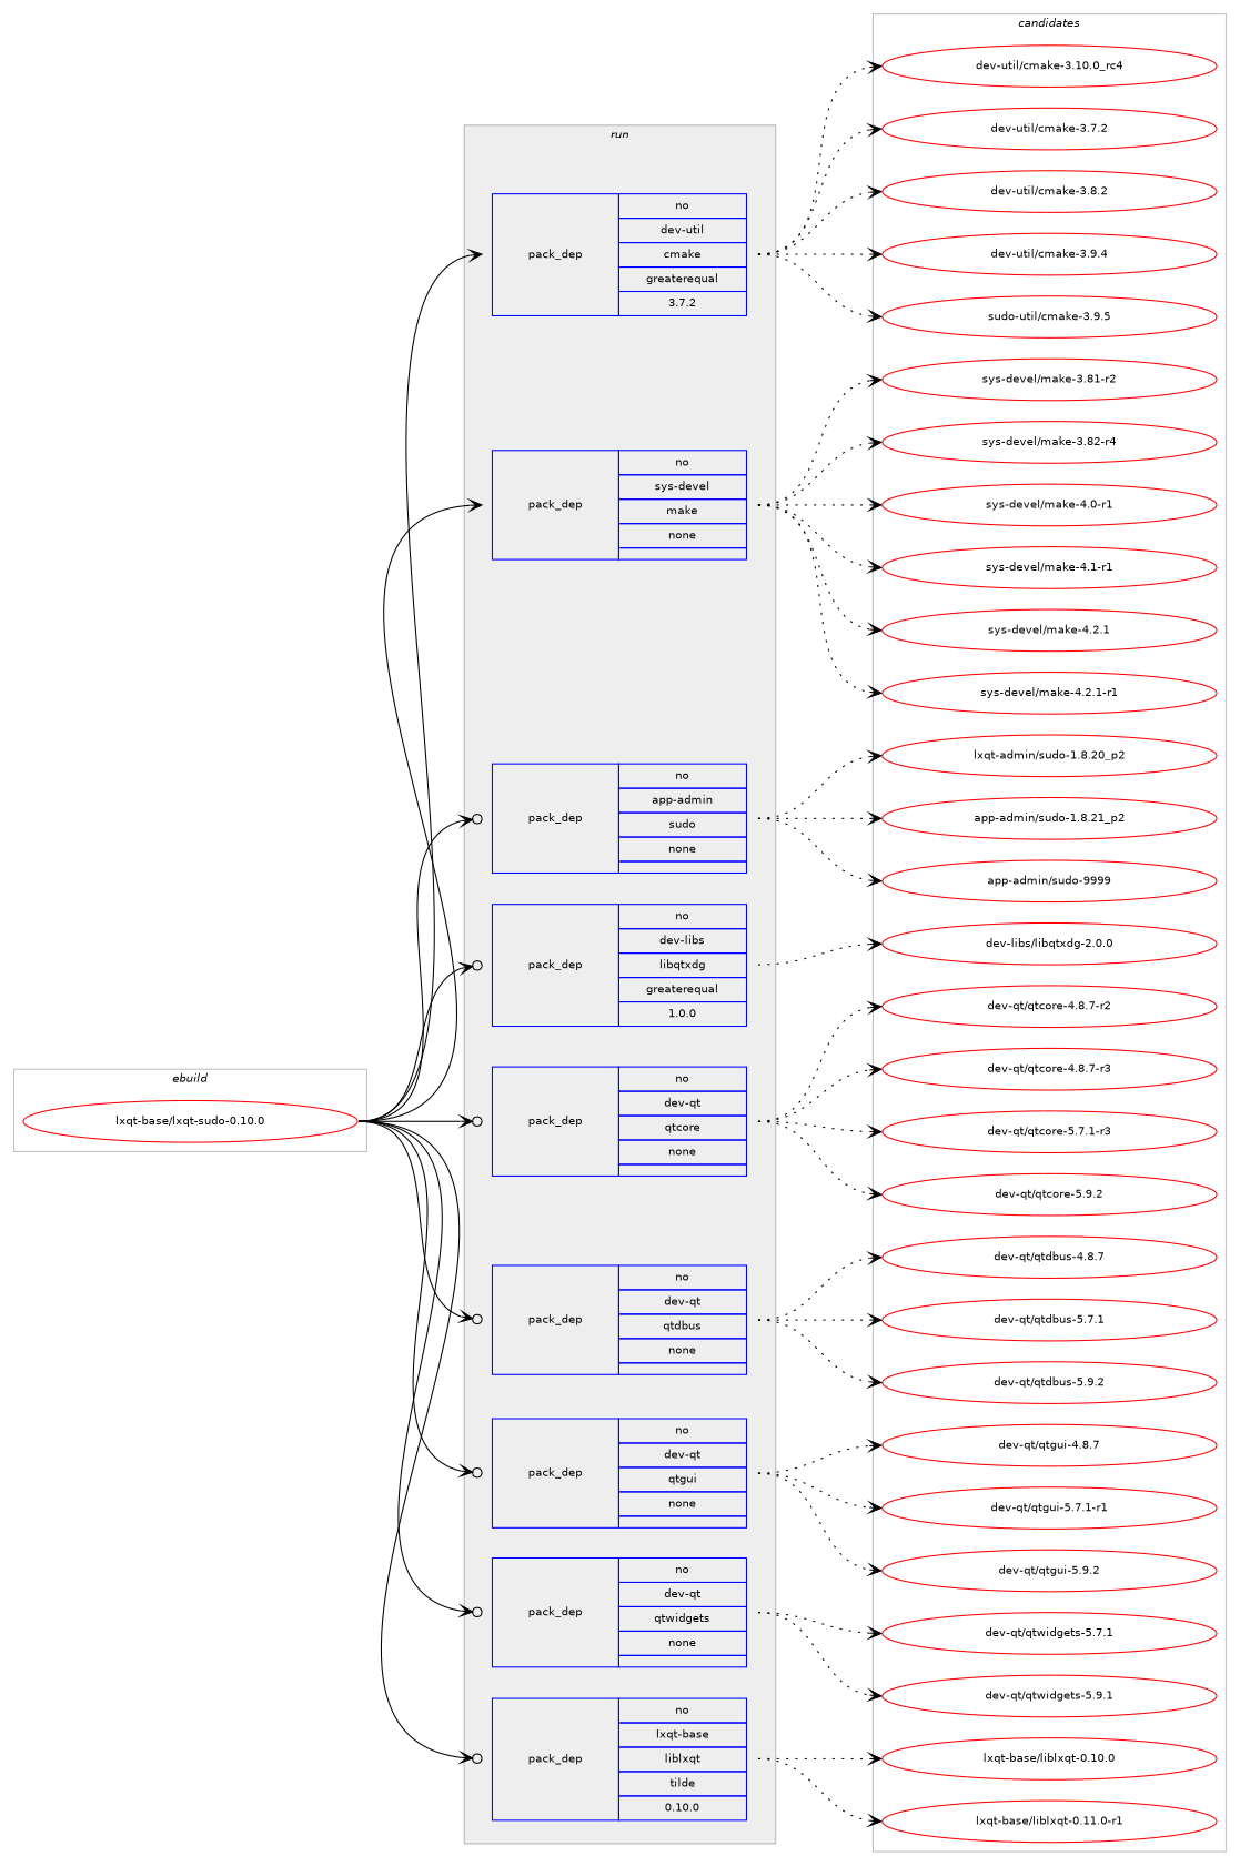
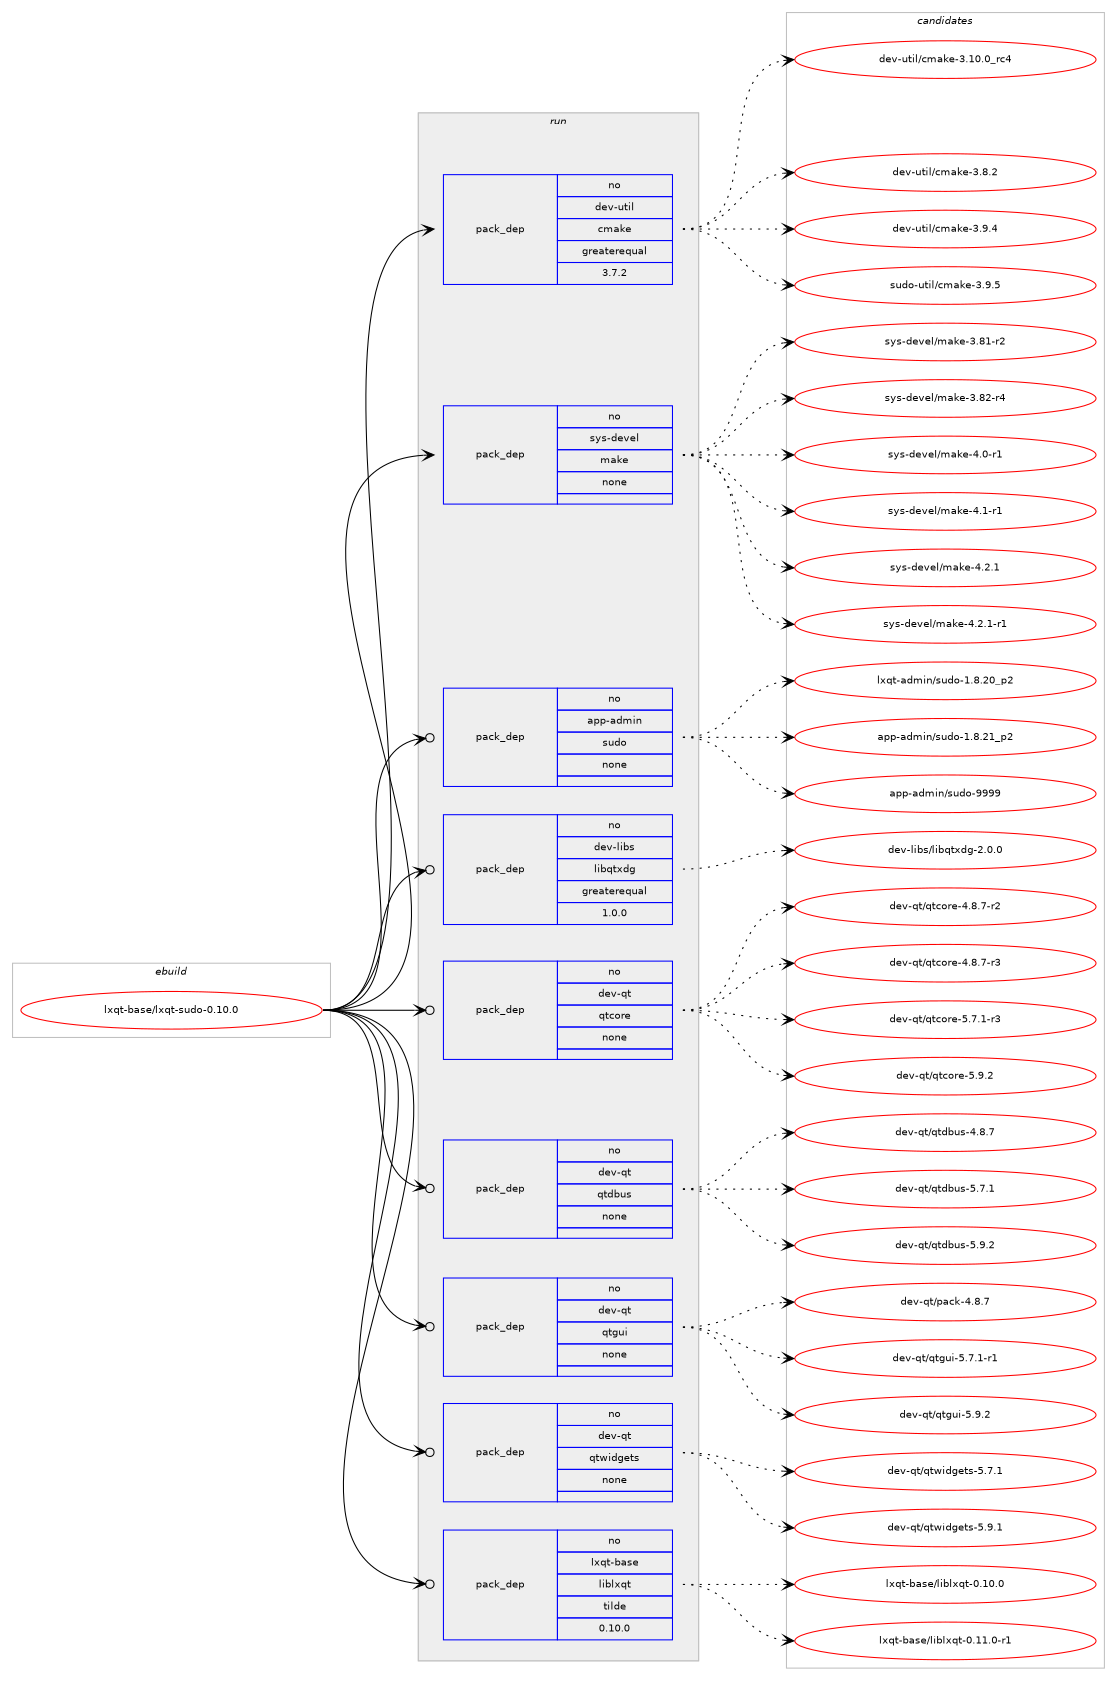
  digraph {
    compound=true
    concentrate=true
    fontname=Helvetica
    fontsize=10
    newrank=true
    rankdir=LR
    ranksep=1.5
    node [color=red fontname=Helvetica fontsize=10]
    edge [arrowhead=vee headport=w style=dotted tailport=e weight=100]
    n1 [label="lxqt-base/lxqt-sudo-0.10.0" width=4]
    n2 [color=blue label=<<TABLE BORDER="0" CELLBORDER="1" CELLSPACING="0" CELLPADDING="4" WIDTH="220"><TR><TD ROWSPAN="6" CELLPADDING="30">pack_dep</TD></TR><TR><TD WIDTH="110">no</TD></TR><TR><TD>dev-util</TD></TR><TR><TD>cmake</TD></TR><TR><TD>greaterequal</TD></TR><TR><TD>3.7.2</TD></TR></TABLE>> shape=none]
    n3 [color=blue label=<<TABLE BORDER="0" CELLBORDER="1" CELLSPACING="0" CELLPADDING="4" WIDTH="220"><TR><TD ROWSPAN="6" CELLPADDING="30">pack_dep</TD></TR><TR><TD WIDTH="110">no</TD></TR><TR><TD>sys-devel</TD></TR><TR><TD>make</TD></TR><TR><TD>none</TD></TR><TR><TD></TD></TR></TABLE>> shape=none]
    n4 [color=blue label=<<TABLE BORDER="0" CELLBORDER="1" CELLSPACING="0" CELLPADDING="4" WIDTH="220"><TR><TD ROWSPAN="6" CELLPADDING="30">pack_dep</TD></TR><TR><TD WIDTH="110">no</TD></TR><TR><TD>app-admin</TD></TR><TR><TD>sudo</TD></TR><TR><TD>none</TD></TR><TR><TD></TD></TR></TABLE>> shape=none]
    n5 [color=blue label=<<TABLE BORDER="0" CELLBORDER="1" CELLSPACING="0" CELLPADDING="4" WIDTH="220"><TR><TD ROWSPAN="6" CELLPADDING="30">pack_dep</TD></TR><TR><TD WIDTH="110">no</TD></TR><TR><TD>dev-libs</TD></TR><TR><TD>libqtxdg</TD></TR><TR><TD>greaterequal</TD></TR><TR><TD>1.0.0</TD></TR></TABLE>> shape=none]
    n6 [color=blue label=<<TABLE BORDER="0" CELLBORDER="1" CELLSPACING="0" CELLPADDING="4" WIDTH="220"><TR><TD ROWSPAN="6" CELLPADDING="30">pack_dep</TD></TR><TR><TD WIDTH="110">no</TD></TR><TR><TD>dev-qt</TD></TR><TR><TD>qtcore</TD></TR><TR><TD>none</TD></TR><TR><TD></TD></TR></TABLE>> shape=none]
    n7 [color=blue label=<<TABLE BORDER="0" CELLBORDER="1" CELLSPACING="0" CELLPADDING="4" WIDTH="220"><TR><TD ROWSPAN="6" CELLPADDING="30">pack_dep</TD></TR><TR><TD WIDTH="110">no</TD></TR><TR><TD>dev-qt</TD></TR><TR><TD>qtdbus</TD></TR><TR><TD>none</TD></TR><TR><TD></TD></TR></TABLE>> shape=none]
    n8 [color=blue label=<<TABLE BORDER="0" CELLBORDER="1" CELLSPACING="0" CELLPADDING="4" WIDTH="220"><TR><TD ROWSPAN="6" CELLPADDING="30">pack_dep</TD></TR><TR><TD WIDTH="110">no</TD></TR><TR><TD>dev-qt</TD></TR><TR><TD>qtgui</TD></TR><TR><TD>none</TD></TR><TR><TD></TD></TR></TABLE>> shape=none]
    n9 [color=blue label=<<TABLE BORDER="0" CELLBORDER="1" CELLSPACING="0" CELLPADDING="4" WIDTH="220"><TR><TD ROWSPAN="6" CELLPADDING="30">pack_dep</TD></TR><TR><TD WIDTH="110">no</TD></TR><TR><TD>dev-qt</TD></TR><TR><TD>qtwidgets</TD></TR><TR><TD>none</TD></TR><TR><TD></TD></TR></TABLE>> shape=none]
    n10 [color=blue label=<<TABLE BORDER="0" CELLBORDER="1" CELLSPACING="0" CELLPADDING="4" WIDTH="220"><TR><TD ROWSPAN="6" CELLPADDING="30">pack_dep</TD></TR><TR><TD WIDTH="110">no</TD></TR><TR><TD>lxqt-base</TD></TR><TR><TD>liblxqt</TD></TR><TR><TD>tilde</TD></TR><TR><TD>0.10.0</TD></TR></TABLE>> shape=none]
    n11 [label="dev-util/cmake-3.10.0_rc4" width=4]
-   n12 [label="dev-util/cmake-3.7.2" width=4]
    n13 [label="dev-util/cmake-3.8.2" width=4]
    n14 [label="dev-util/cmake-3.9.4" width=4]
    n15 [label="sudo-util/cmake-3.9.5" width=4]
    n16 [label="sys-devel/make-3.81-r2" width=4]
    n17 [label="sys-devel/make-3.82-r4" width=4]
    n18 [label="sys-devel/make-4.0-r1" width=4]
    n19 [label="sys-devel/make-4.1-r1" width=4]
    n20 [label="sys-devel/make-4.2.1" width=4]
    n21 [label="sys-devel/make-4.2.1-r1" width=4]
    n22 [label="lxqt-admin/sudo-1.8.20_p2" width=4]
    n23 [label="app-admin/sudo-1.8.21_p2" width=4]
    n24 [label="app-admin/sudo-9999" width=4]
    n25 [label="dev-libs/libqtxdg-2.0.0" width=4]
    n26 [label="dev-qt/qtcore-4.8.7-r2" width=4]
    n27 [label="dev-qt/qtcore-4.8.7-r3" width=4]
    n28 [label="dev-qt/qtcore-5.7.1-r3" width=4]
    n29 [label="dev-qt/qtcore-5.9.2" width=4]
    n30 [label="dev-qt/qtdbus-4.8.7" width=4]
    n31 [label="dev-qt/qtdbus-5.7.1" width=4]
    n32 [label="dev-qt/qtdbus-5.9.2" width=4]
-   n33 [label="dev-qt/qtgui-4.8.7" width=4]
+   n33 [label="dev-qt/pack-4.8.7" width=4]
    n34 [label="dev-qt/qtgui-5.7.1-r1" width=4]
    n35 [label="dev-qt/qtgui-5.9.2" width=4]
    n36 [label="dev-qt/qtwidgets-5.7.1" width=4]
    n37 [label="dev-qt/qtwidgets-5.9.1" width=4]
    n38 [label="lxqt-base/liblxqt-0.10.0" width=4]
    n39 [label="lxqt-base/liblxqt-0.11.0-r1" width=4]
    subgraph cluster_1 {
      color=gray
      label=<<i>ebuild</i>>
      rank=same
      n1
    }
    subgraph cluster_2 {
      color=gray
      label=<<i>dependencies</i>>
      subgraph cluster_3 {
        color=gray
        fillcolor="#eeeeee"
        label=<<i>compile</i>>
        style=filled
        subgraph sub_4 {
          color=gray
          fillcolor="#eeeeee"
          label=<<i>compile</i>>
          style=filled
          n2
        }
        subgraph sub_5 {
          color=gray
          fillcolor="#eeeeee"
          label=<<i>compile</i>>
          style=filled
          n3
        }
      }
      subgraph cluster_6 {
        color=gray
        fillcolor="#eeeeee"
        label=<<i>compile and run</i>>
        style=filled
        subgraph sub_7 {
          color=gray
          fillcolor="#eeeeee"
          label=<<i>compile and run</i>>
          style=filled
          n4
        }
        subgraph sub_8 {
          color=gray
          fillcolor="#eeeeee"
          label=<<i>compile and run</i>>
          style=filled
          n5
        }
        subgraph sub_9 {
          color=gray
          fillcolor="#eeeeee"
          label=<<i>compile and run</i>>
          style=filled
          n6
        }
        subgraph sub_10 {
          color=gray
          fillcolor="#eeeeee"
          label=<<i>compile and run</i>>
          style=filled
          n7
        }
        subgraph sub_11 {
          color=gray
          fillcolor="#eeeeee"
          label=<<i>compile and run</i>>
          style=filled
          n8
        }
        subgraph sub_12 {
          color=gray
          fillcolor="#eeeeee"
          label=<<i>compile and run</i>>
          style=filled
          n9
        }
        subgraph sub_13 {
          color=gray
          fillcolor="#eeeeee"
          label=<<i>compile and run</i>>
          style=filled
          n10
        }
      }
      subgraph cluster_14 {
        color=gray
        fillcolor="#eeeeee"
        label=<<i>run</i>>
        style=filled
      }
    }
    subgraph cluster_15 {
      color=gray
      label=<<i>candidates</i>>
      rank=same
      subgraph sub_16 {
        color=black
        label=<<i>candidates</i>>
        nodesep=1
        rank=same
        n11
-       n12
        n13
        n14
        n15
      }
      subgraph sub_17 {
        color=black
        label=<<i>candidates</i>>
        nodesep=1
        rank=same
        n16
        n17
        n18
        n19
        n20
        n21
      }
      subgraph sub_18 {
        color=black
        label=<<i>candidates</i>>
        nodesep=1
        rank=same
        n22
        n23
        n24
      }
      subgraph sub_19 {
        color=black
        label=<<i>candidates</i>>
        nodesep=1
        rank=same
        n25
      }
      subgraph sub_20 {
        color=black
        label=<<i>candidates</i>>
        nodesep=1
        rank=same
        n26
        n27
        n28
        n29
      }
      subgraph sub_21 {
        color=black
        label=<<i>candidates</i>>
        nodesep=1
        rank=same
        n30
        n31
        n32
      }
      subgraph sub_22 {
        color=black
        label=<<i>candidates</i>>
        nodesep=1
        rank=same
        n33
        n34
        n35
      }
      subgraph sub_23 {
        color=black
        label=<<i>candidates</i>>
        nodesep=1
        rank=same
        n36
        n37
      }
      subgraph sub_24 {
        color=black
        label=<<i>candidates</i>>
        nodesep=1
        rank=same
        n38
        n39
      }
    }
    n1 -> n2 [style=solid weight=20]
    n1 -> n3 [style=solid weight=20]
    n1 -> n4 [arrowhead=odotvee style=solid weight=20]
    n1 -> n5 [arrowhead=odotvee style=solid weight=20]
    n1 -> n6 [arrowhead=odotvee style=solid weight=20]
    n1 -> n7 [arrowhead=odotvee style=solid weight=20]
    n1 -> n8 [arrowhead=odotvee style=solid weight=20]
    n1 -> n9 [arrowhead=odotvee style=solid weight=20]
    n1 -> n10 [arrowhead=odotvee style=solid weight=20]
    n2 -> n11
-   n2 -> n12
    n2 -> n13
    n2 -> n14
    n2 -> n15
    n3 -> n16
    n3 -> n17
    n3 -> n18
    n3 -> n19
    n3 -> n20
    n3 -> n21
    n4 -> n22
    n4 -> n23
    n4 -> n24
    n5 -> n25
    n6 -> n26
    n6 -> n27
    n6 -> n28
    n6 -> n29
    n7 -> n30
    n7 -> n31
    n7 -> n32
    n8 -> n33
    n8 -> n34
    n8 -> n35
    n9 -> n36
    n9 -> n37
    n10 -> n38
    n10 -> n39
  }
